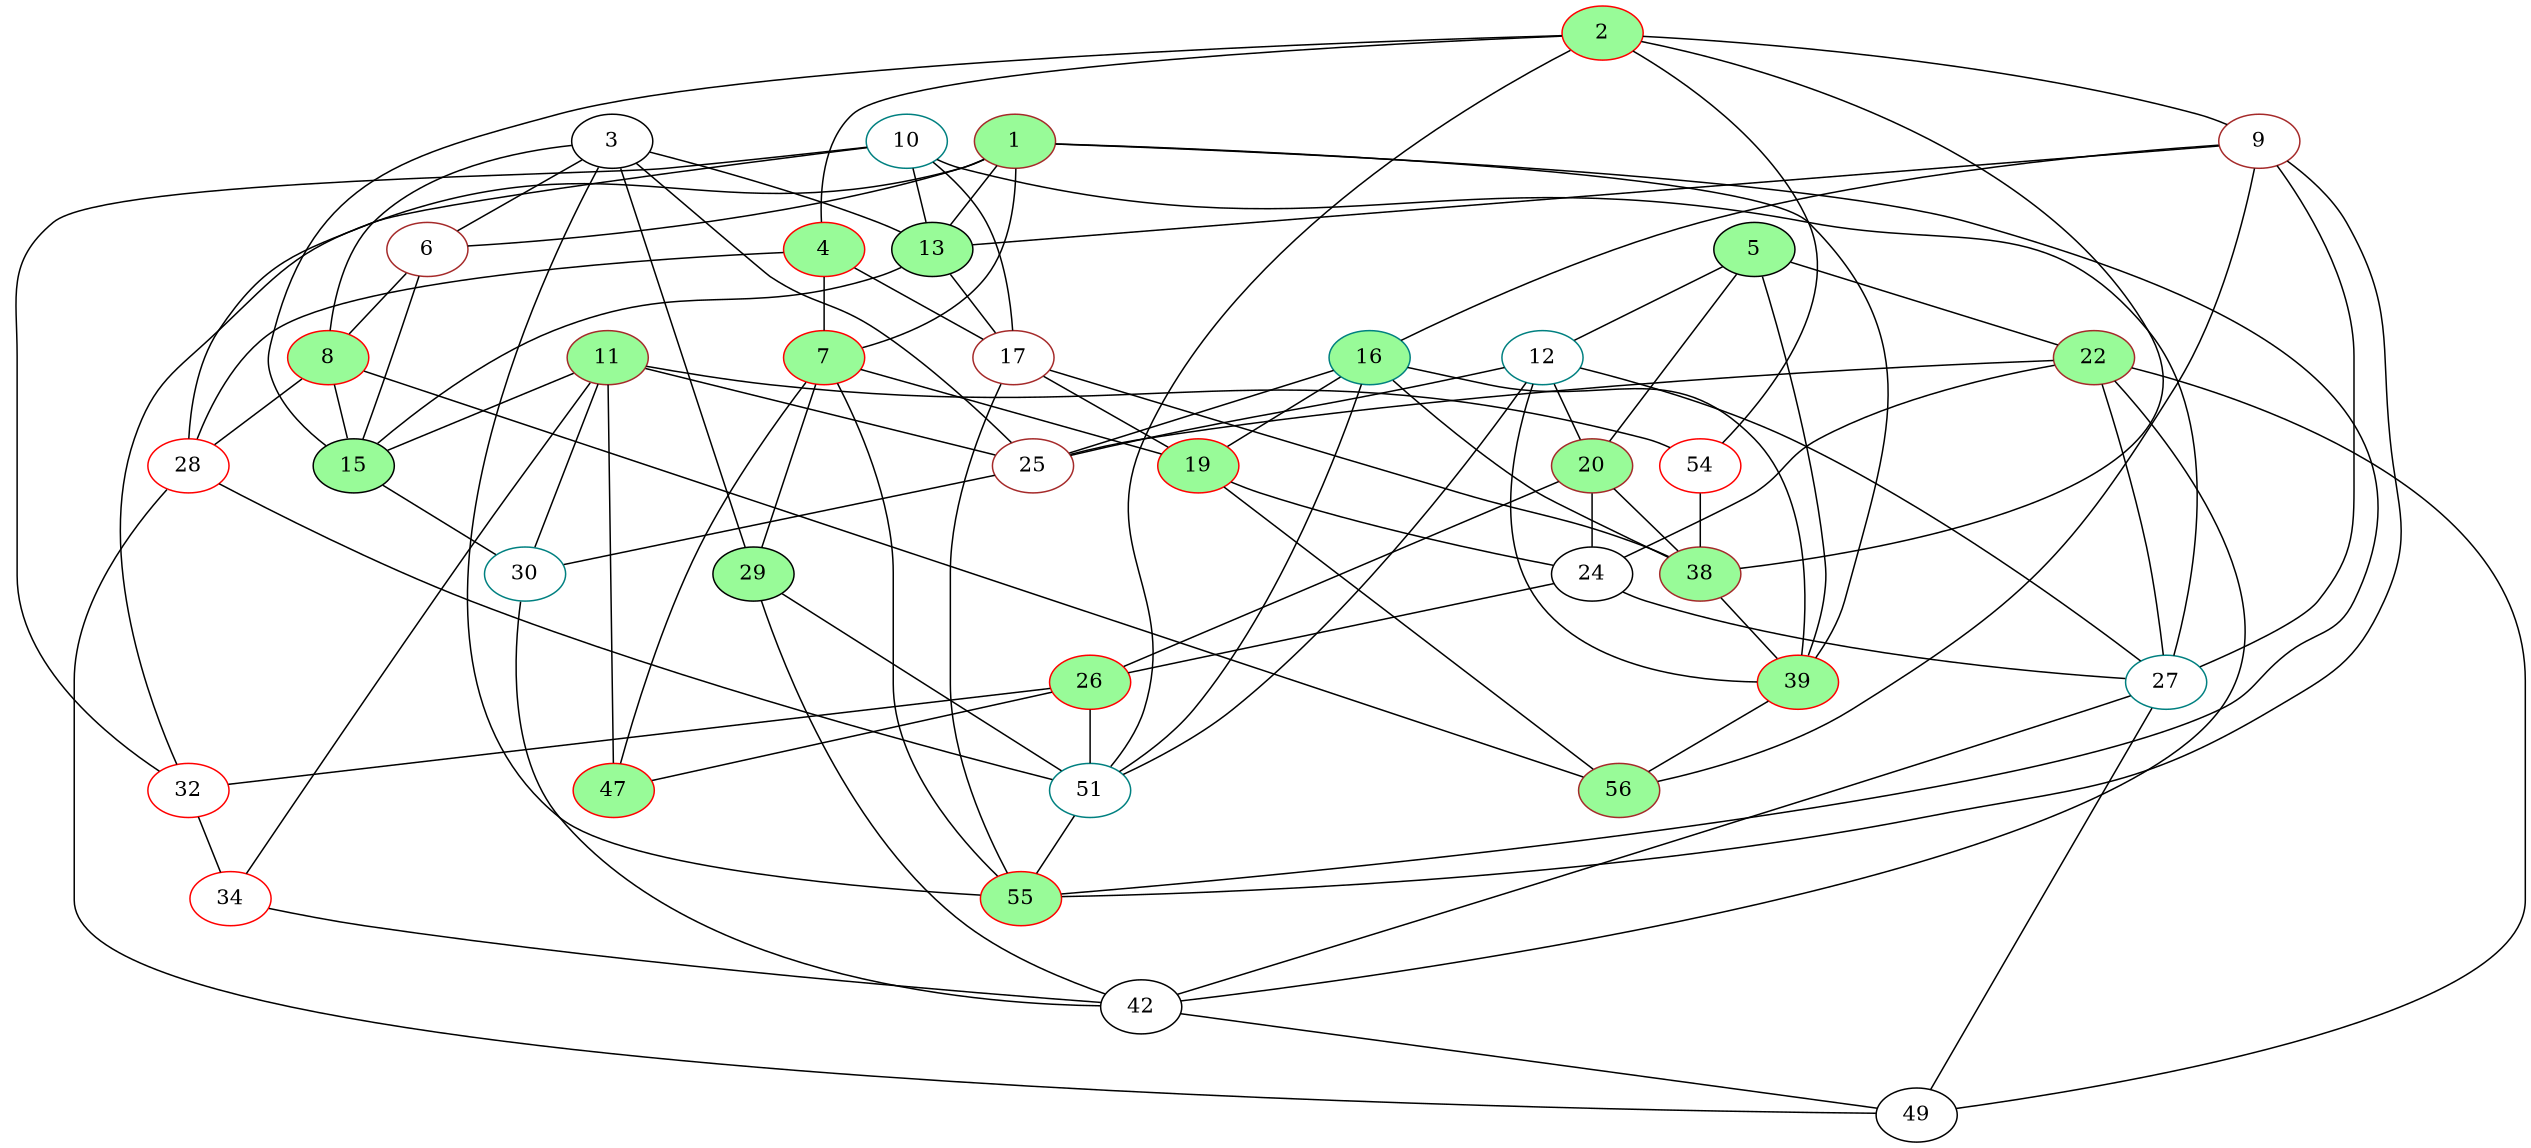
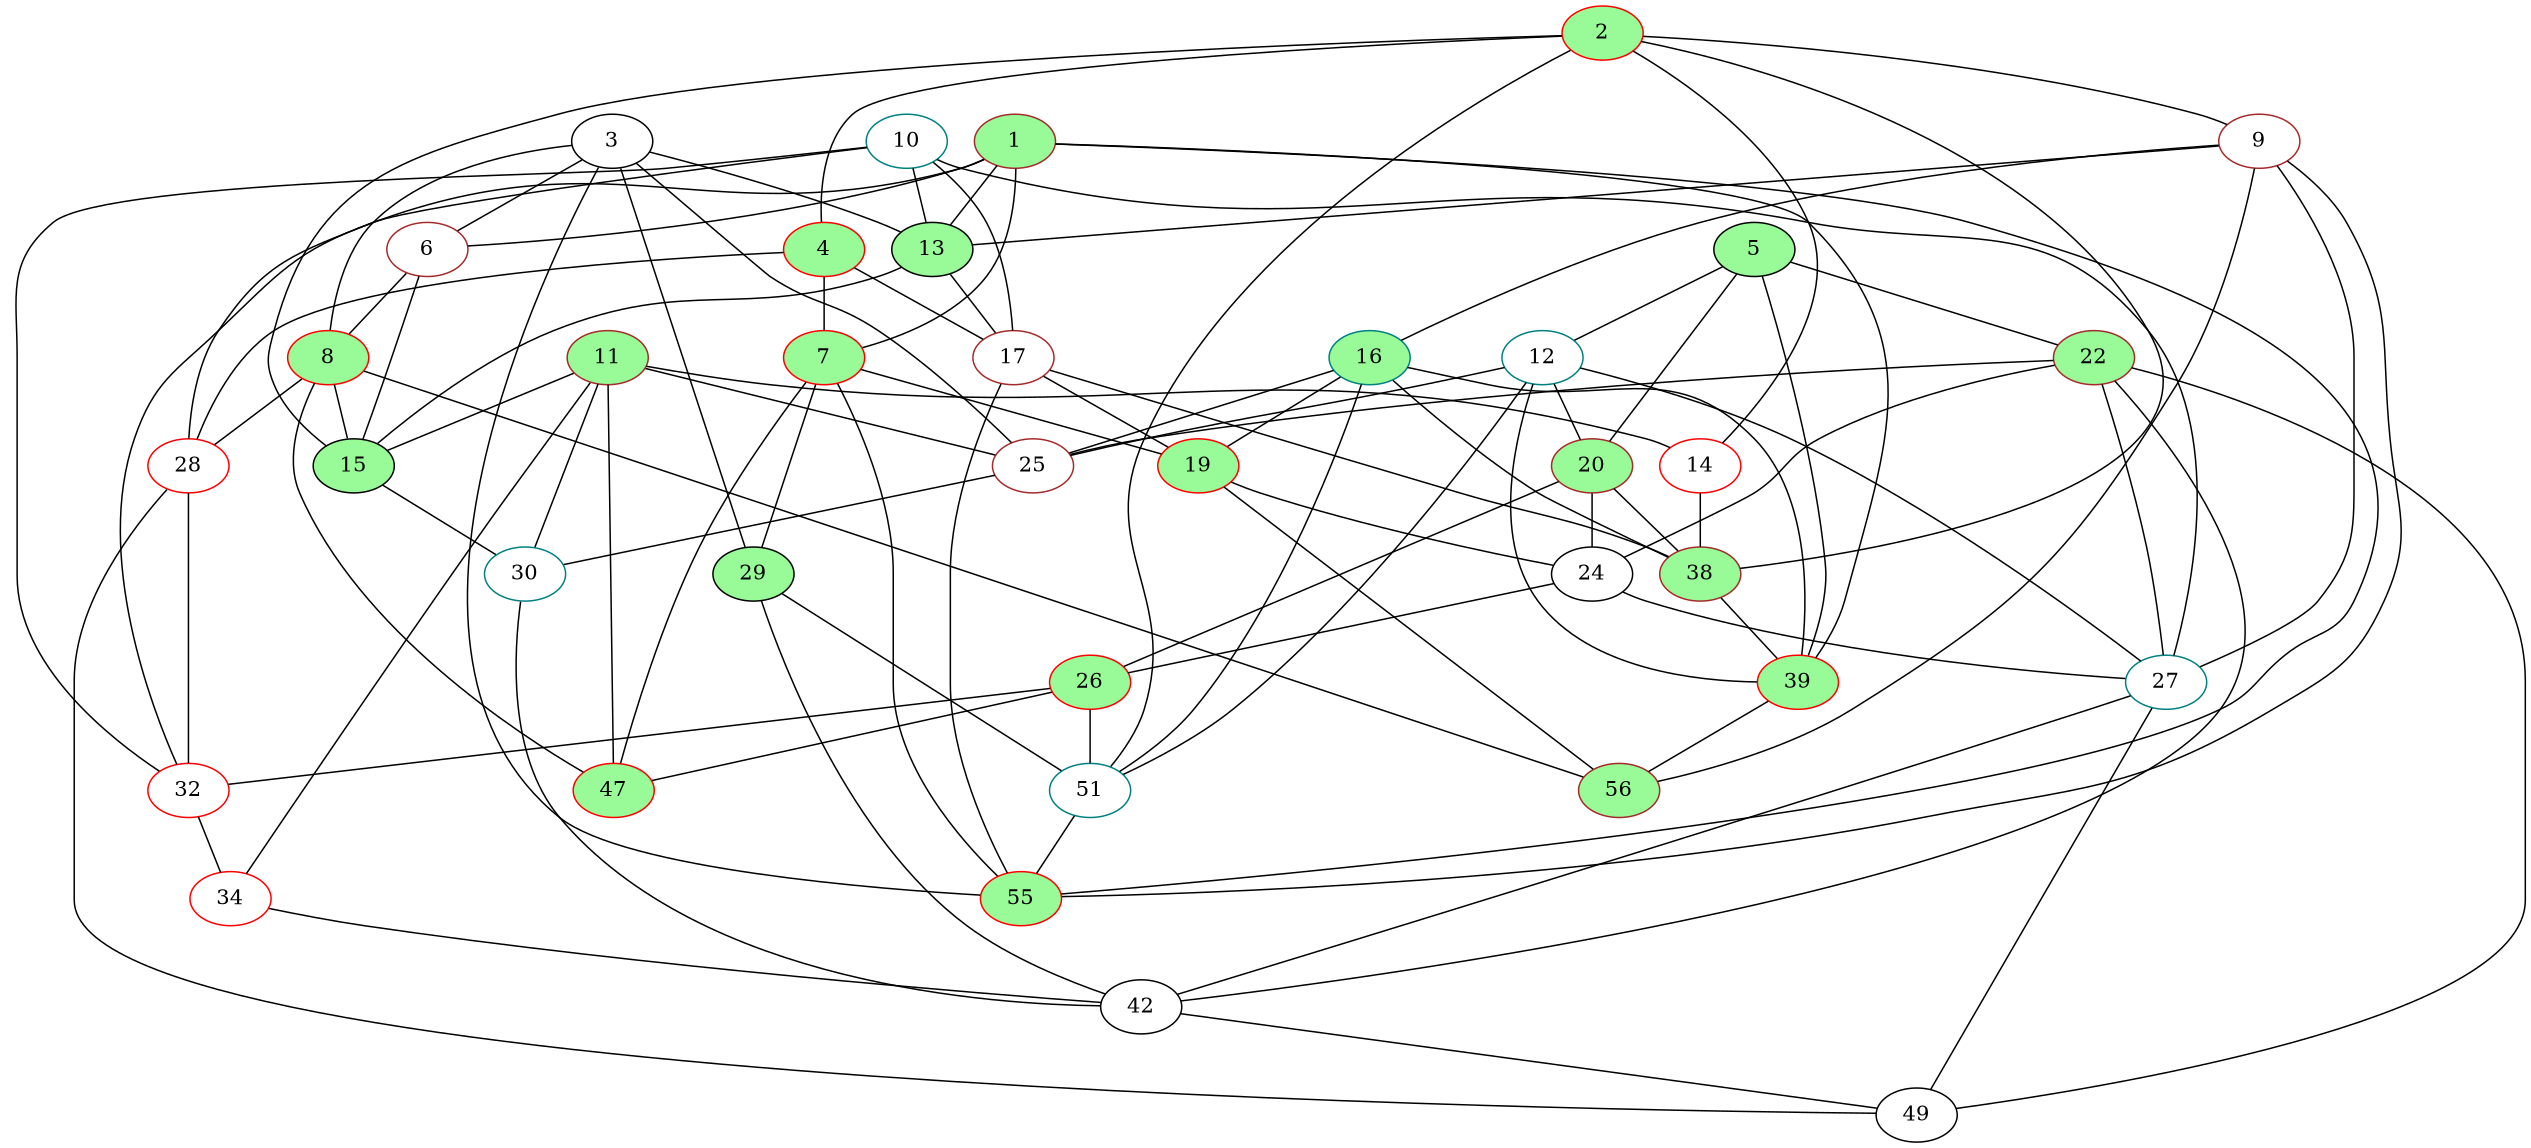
  graph {
    node [color=red fillcolor=palegreen style=filled]
    1 [color=brown super="+18"]
    6 [color=brown fillcolor=white]
    7 [super="+31"]
    13 [color=black super="+33"]
    32 [fillcolor=white super="+50"]
    39 [super="+40"]
    55 [super="+63"]
    15 [color=black super="+21"]
    8 [super="+47"]
    29 [color=black]
    19
    n12 [label=47]
    17 [color=brown fillcolor=white super="+36"]
    34 [fillcolor=white]
    56 [color=brown]
    2 [super="+61"]
    4
    9 [color=brown fillcolor=white super="+54"]
-   14 [fillcolor=white label=54]
+   14 [fillcolor=white]
    38 [color=brown super="+48"]
    51 [color=teal fillcolor=white super="+59"]
    28 [fillcolor=white super="+46"]
    16 [color=teal super="+62"]
    27 [color=teal fillcolor=white super="+53"]
    30 [color=teal fillcolor=white]
    3 [color=black fillcolor=white super="+41"]
    25 [color=brown fillcolor=white super="+57"]
    42 [color=black fillcolor=white super="+58"]
    49 [color=black fillcolor=white]
    12 [color=teal fillcolor=white super="+60"]
    20 [color=brown super="+44"]
    5 [color=black]
    22 [color=brown super="+37"]
    26 [super="+45"]
    24 [color=black fillcolor=white super="+52"]
    10 [color=teal fillcolor=white super="+35"]
    11 [color=brown super="+23"]
    1 -- 6
    1 -- 7
    1 -- 13
    1 -- 32
    1 -- 39
    1 -- 55
    6 -- 15
    6 -- 8
    7 -- 55
    7 -- 29
    7 -- 19
    7 -- n12
    13 -- 15
    13 -- 17
    32 -- 34 [weight=2]
    39 -- 56
    15 -- 30
    8 -- 15
+   8 -- n12
    8 -- 56
    8 -- 28
    29 -- 51
    29 -- 42
    19 -- 56
    19 -- 24
    17 -- 55
    17 -- 19
    17 -- 38
    34 -- 42
    2 -- 15
    2 -- 4
    2 -- 9
    2 -- 14
    2 -- 38
    2 -- 51
    4 -- 7
    4 -- 17
    4 -- 28
    9 -- 13
    9 -- 55
    9 -- 56
    9 -- 16
    9 -- 27
    14 -- 38
    38 -- 39
    51 -- 55
-   28 -- 51
+   28 -- 32
    28 -- 49
    16 -- 39
    16 -- 19
    16 -- 38
    16 -- 51
    16 -- 25
    27 -- 42
    27 -- 49
    30 -- 42
    3 -- 6
    3 -- 13
    3 -- 55
    3 -- 8
    3 -- 29
    3 -- 25
    25 -- 30
    42 -- 49
    12 -- 39
    12 -- 51
    12 -- 27
    12 -- 25
    12 -- 20
    20 -- 38
    20 -- 26
    20 -- 24 [weight=2]
    5 -- 39
    5 -- 12
    5 -- 20
    5 -- 22
    22 -- 27
    22 -- 25
    22 -- 42
    22 -- 49
    22 -- 24
    26 -- 32
    26 -- n12
    26 -- 51
    24 -- 27
    24 -- 26
    10 -- 13
    10 -- 32
    10 -- 17
    10 -- 28 [weight=2]
    10 -- 27
    11 -- 15
    11 -- n12
    11 -- 34
    11 -- 14
    11 -- 30
    11 -- 25
  }
